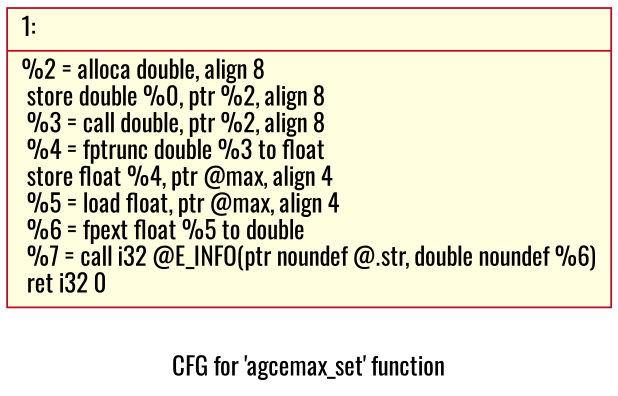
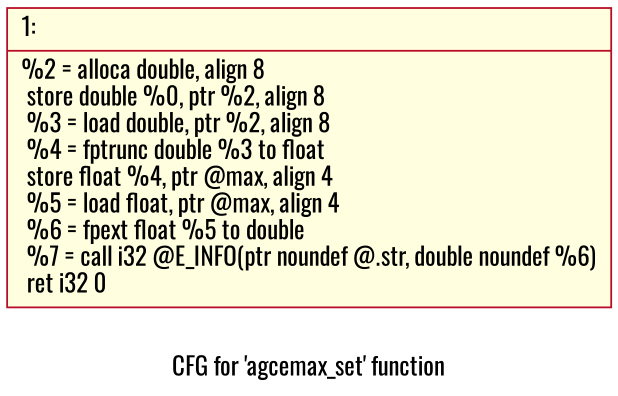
  digraph {
    label="CFG for 'agcemax_set' function"
    fontname=Oswald
-   n1 [color="#b70d28ff" fillcolor=lightyellow fontname=Oswald label="{1:\l|  %2 = alloca double, align 8\l  store double %0, ptr %2, align 8\l  %3 = call double, ptr %2, align 8\l  %4 = fptrunc double %3 to float\l  store float %4, ptr @max, align 4\l  %5 = load float, ptr @max, align 4\l  %6 = fpext float %5 to double\l  %7 = call i32 @E_INFO(ptr noundef @.str, double noundef %6)\l  ret i32 0\l}" shape=record style=filled]
+   n1 [color="#b70d28ff" fillcolor=lightyellow fontname=Oswald label="{1:\l|  %2 = alloca double, align 8\l  store double %0, ptr %2, align 8\l  %3 = load double, ptr %2, align 8\l  %4 = fptrunc double %3 to float\l  store float %4, ptr @max, align 4\l  %5 = load float, ptr @max, align 4\l  %6 = fpext float %5 to double\l  %7 = call i32 @E_INFO(ptr noundef @.str, double noundef %6)\l  ret i32 0\l}" shape=record style=filled]
  }
